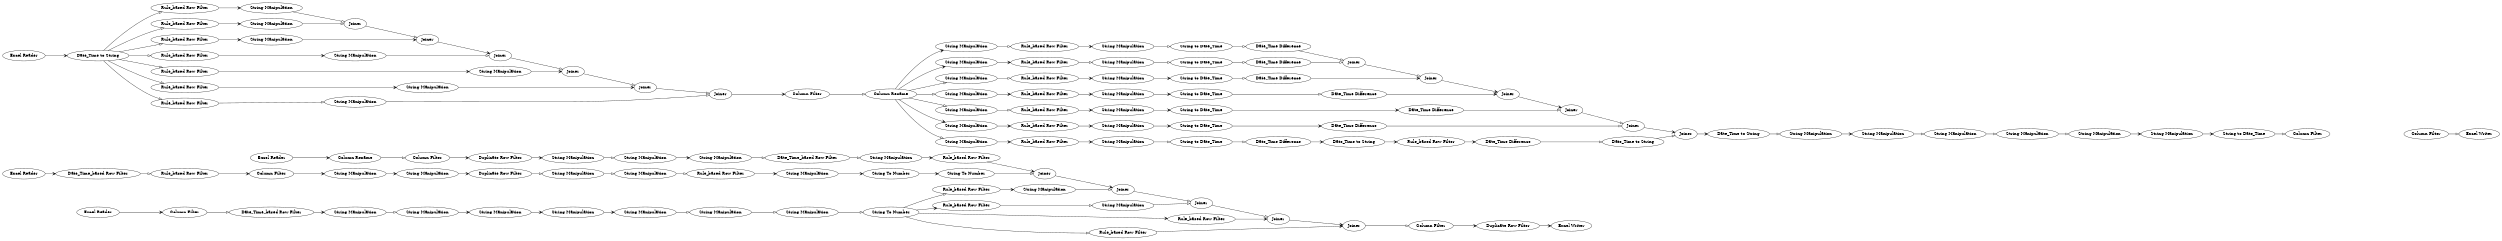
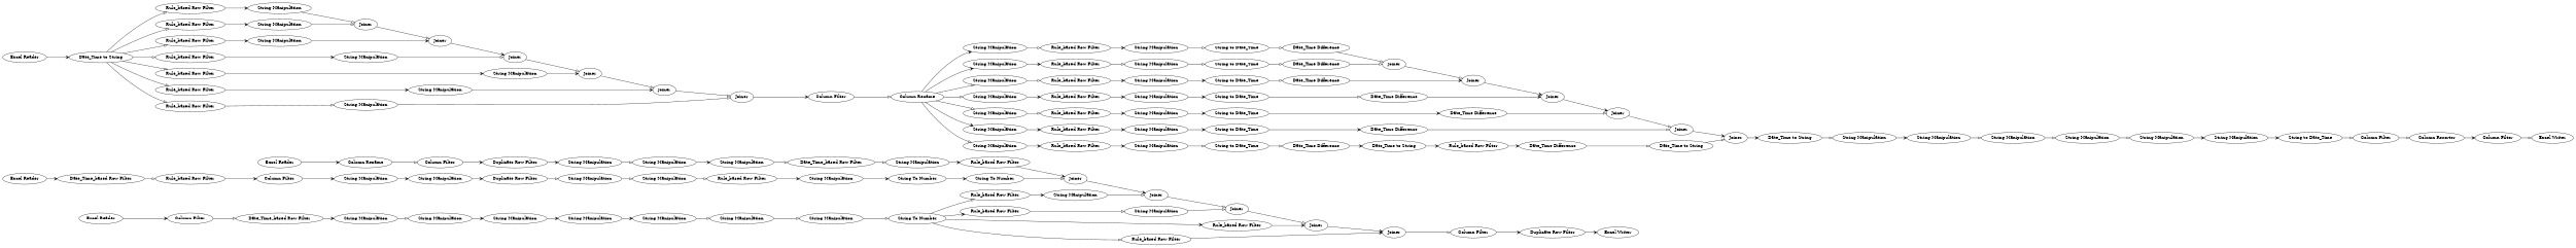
  digraph {
    rankdir=LR
    edge [arrowhead=vee]
    n1 [label="Excel Reader"]
    n2 [label="Date_Time_based Row Filter"]
    n3 [label="Rule_based Row Filter"]
    n4 [label="Column Filter"]
    n5 [label="String Manipulation"]
    n6 [label="String Manipulation"]
    n7 [label="Duplicate Row Filter"]
    n8 [label="String Manipulation"]
    n9 [label="Excel Reader"]
    n10 [label="Column Rename"]
    n11 [label="Column Filter"]
    n12 [label="Duplicate Row Filter"]
    n13 [label="String Manipulation"]
    n14 [label="String Manipulation"]
    n15 [label="String Manipulation"]
    n16 [label="Rule_based Row Filter"]
    n17 [label="String Manipulation"]
    n18 [label="String To Number"]
    n19 [label="String Manipulation"]
    n20 [label="Date_Time_based Row Filter"]
    n21 [label="String Manipulation"]
    n22 [label="Excel Reader"]
    n23 [label="Column Filter"]
    n24 [label="Date_Time_based Row Filter"]
    n25 [label=Joiner]
    n26 [label=Joiner]
    n27 [label="String Manipulation"]
    n28 [label="Rule_based Row Filter"]
    n29 [label=Joiner]
    n30 [label="String Manipulation"]
    n31 [label="String Manipulation"]
    n32 [label="String Manipulation"]
    n33 [label="Excel Reader"]
    n34 [label="Date_Time to String"]
    n35 [label="Rule_based Row Filter"]
    n36 [label="Rule_based Row Filter"]
    n37 [label="Rule_based Row Filter"]
    n38 [label="Rule_based Row Filter"]
    n39 [label="Rule_based Row Filter"]
    n40 [label="Rule_based Row Filter"]
    n41 [label="Rule_based Row Filter"]
    n42 [label="String Manipulation"]
    n43 [label=Joiner]
    n44 [label="String Manipulation"]
    n45 [label="String Manipulation"]
    n46 [label=Joiner]
    n47 [label="String Manipulation"]
    n48 [label=Joiner]
    n49 [label="String Manipulation"]
    n50 [label=Joiner]
    n51 [label="String Manipulation"]
    n52 [label=Joiner]
    n53 [label=Joiner]
    n54 [label="String Manipulation"]
    n55 [label="String Manipulation"]
    n56 [label="Column Filter"]
    n57 [label="Column Rename"]
    n58 [label="String Manipulation"]
    n59 [label="String Manipulation"]
    n60 [label="String Manipulation"]
    n61 [label="String Manipulation"]
    n62 [label="String Manipulation"]
    n63 [label="String Manipulation"]
    n64 [label="String Manipulation"]
    n65 [label="Rule_based Row Filter"]
    n66 [label="String Manipulation"]
    n67 [label="String to Date_Time"]
    n68 [label="Date_Time Difference"]
    n69 [label=Joiner]
    n70 [label="Rule_based Row Filter"]
    n71 [label="String Manipulation"]
    n72 [label="String to Date_Time"]
    n73 [label="Date_Time Difference"]
    n74 [label="Rule_based Row Filter"]
    n75 [label="String Manipulation"]
    n76 [label="String to Date_Time"]
    n77 [label="Date_Time Difference"]
    n78 [label="Rule_based Row Filter"]
    n79 [label=Joiner]
    n80 [label="String Manipulation"]
    n81 [label="String to Date_Time"]
    n82 [label="Date_Time Difference"]
    n83 [label=Joiner]
    n84 [label="Rule_based Row Filter"]
    n85 [label="String Manipulation"]
    n86 [label="String to Date_Time"]
    n87 [label="Date_Time Difference"]
    n88 [label=Joiner]
    n89 [label=Joiner]
    n90 [label="Date_Time to String"]
    n91 [label="String Manipulation"]
    n92 [label="String Manipulation"]
    n93 [label="String Manipulation"]
    n94 [label="String Manipulation"]
    n95 [label="String Manipulation"]
    n96 [label="String Manipulation"]
    n97 [label="String to Date_Time"]
    n98 [label="Column Filter"]
+   n99 [label="Column Resorter"]
    n100 [label="Column Filter"]
    n101 [label="Excel Writer"]
    n102 [label="Rule_based Row Filter"]
    n103 [label="String Manipulation"]
    n104 [label="String to Date_Time"]
    n105 [label="Date_Time Difference"]
    n106 [label=Joiner]
    n107 [label="String Manipulation"]
    n108 [label="String To Number"]
    n109 [label="String To Number"]
    n110 [label="Rule_based Row Filter"]
    n111 [label="Rule_based Row Filter"]
    n112 [label="Rule_based Row Filter"]
    n113 [label="Rule_based Row Filter"]
    n114 [label="Rule_based Row Filter"]
    n115 [label="String Manipulation"]
    n116 [label="String Manipulation"]
    n117 [label="String to Date_Time"]
    n118 [label="Date_Time Difference"]
    n119 [label="Date_Time to String"]
    n120 [label="Rule_based Row Filter"]
    n121 [label="Date_Time Difference"]
    n122 [label="Date_Time to String"]
    n123 [label="String Manipulation"]
    n124 [label="String Manipulation"]
    n125 [label=Joiner]
    n126 [label=Joiner]
    n127 [label="Column Filter"]
    n128 [label="Duplicate Row Filter"]
    n129 [label="Excel Writer"]
    n1 -> n2
    n2 -> n3 [arrowhead=onormal]
    n3 -> n4
    n4 -> n5
    n5 -> n6
    n6 -> n7
    n7 -> n8 [arrowhead=onormal]
    n8 -> n13 [arrowhead=onormal]
    n9 -> n10
    n10 -> n11 [arrowhead=onormal]
    n11 -> n12
    n12 -> n14
    n13 -> n16 [arrowhead=onormal]
    n14 -> n15 [arrowhead=onormal]
    n15 -> n19
    n16 -> n17
    n17 -> n18
    n18 -> n109
    n19 -> n20 [arrowhead=onormal]
    n20 -> n21 [arrowhead=onormal]
    n21 -> n28
    n22 -> n23
    n23 -> n24 [arrowhead=onormal]
    n24 -> n27
    n25 -> n26
    n26 -> n29 [arrowhead=onormal]
    n27 -> n30 [arrowhead=onormal]
    n28 -> n25
    n29 -> n125 [arrowhead=onormal]
    n30 -> n31
    n31 -> n32
    n32 -> n54
    n33 -> n34
    n34 -> n35 [arrowhead=onormal]
    n34 -> n36 [arrowhead=onormal]
    n34 -> n37 [arrowhead=onormal]
    n34 -> n38 [arrowhead=onormal]
    n34 -> n39 [arrowhead=onormal]
    n34 -> n40 [arrowhead=onormal]
    n34 -> n41 [arrowhead=onormal]
    n35 -> n42
    n36 -> n44
    n37 -> n45
    n38 -> n47
    n39 -> n49
    n40 -> n51
    n41 -> n116 [arrowhead=onormal]
    n42 -> n43 [arrowhead=onormal]
    n43 -> n46 [arrowhead=onormal]
    n44 -> n43 [arrowhead=onormal]
    n45 -> n46
    n46 -> n48
    n47 -> n48 [arrowhead=onormal]
    n48 -> n50 [arrowhead=onormal]
    n49 -> n50
    n50 -> n52 [arrowhead=onormal]
    n51 -> n52
    n52 -> n53 [arrowhead=onormal]
    n53 -> n56
    n54 -> n55 [arrowhead=onormal]
    n55 -> n107 [arrowhead=onormal]
    n56 -> n57 [arrowhead=onormal]
    n57 -> n58
    n57 -> n59
    n57 -> n60 [arrowhead=onormal]
    n57 -> n61 [arrowhead=onormal]
    n57 -> n62 [arrowhead=onormal]
    n57 -> n63
    n57 -> n64 [arrowhead=onormal]
    n58 -> n65 [arrowhead=onormal]
    n59 -> n70
    n60 -> n74 [arrowhead=onormal]
    n61 -> n78
    n62 -> n84 [arrowhead=onormal]
    n63 -> n102
    n64 -> n114
    n65 -> n66
    n66 -> n67 [arrowhead=onormal]
    n67 -> n68 [arrowhead=onormal]
    n68 -> n69 [arrowhead=onormal]
    n69 -> n79 [arrowhead=onormal]
    n70 -> n71 [arrowhead=onormal]
    n71 -> n72 [arrowhead=onormal]
    n72 -> n73 [arrowhead=onormal]
    n73 -> n69 [arrowhead=onormal]
    n74 -> n75
    n75 -> n76
    n76 -> n77 [arrowhead=onormal]
    n77 -> n79
    n78 -> n80
    n79 -> n83
    n80 -> n81
    n81 -> n82 [arrowhead=onormal]
    n82 -> n83
    n83 -> n88
    n84 -> n85
    n85 -> n86
    n86 -> n87
    n87 -> n88 [arrowhead=onormal]
    n88 -> n89 [arrowhead=onormal]
    n89 -> n106
    n90 -> n91 [arrowhead=onormal]
    n91 -> n92
    n92 -> n93 [arrowhead=onormal]
    n93 -> n94 [arrowhead=onormal]
    n94 -> n95 [arrowhead=onormal]
    n95 -> n96
    n96 -> n97
    n97 -> n98 [arrowhead=onormal]
+   n98 -> n99 [arrowhead=onormal]
+   n99 -> n100
    n100 -> n101 [arrowhead=onormal]
    n102 -> n103
    n103 -> n104
    n104 -> n105
    n105 -> n89 [arrowhead=onormal]
    n106 -> n90
    n107 -> n108 [arrowhead=onormal]
    n108 -> n110
    n108 -> n111 [arrowhead=onormal]
    n108 -> n112
    n108 -> n113 [arrowhead=onormal]
    n109 -> n25 [arrowhead=onormal]
    n110 -> n123 [arrowhead=onormal]
    n111 -> n124
    n112 -> n125
    n113 -> n126
    n114 -> n115
    n115 -> n117 [arrowhead=onormal]
    n116 -> n53 [arrowhead=onormal]
    n117 -> n118 [arrowhead=onormal]
    n118 -> n119
    n119 -> n120
    n120 -> n121
    n121 -> n122 [arrowhead=onormal]
    n122 -> n106 [arrowhead=onormal]
    n123 -> n29 [arrowhead=onormal]
    n124 -> n26 [arrowhead=onormal]
    n125 -> n126
    n126 -> n127 [arrowhead=onormal]
    n127 -> n128
    n128 -> n129
  }
